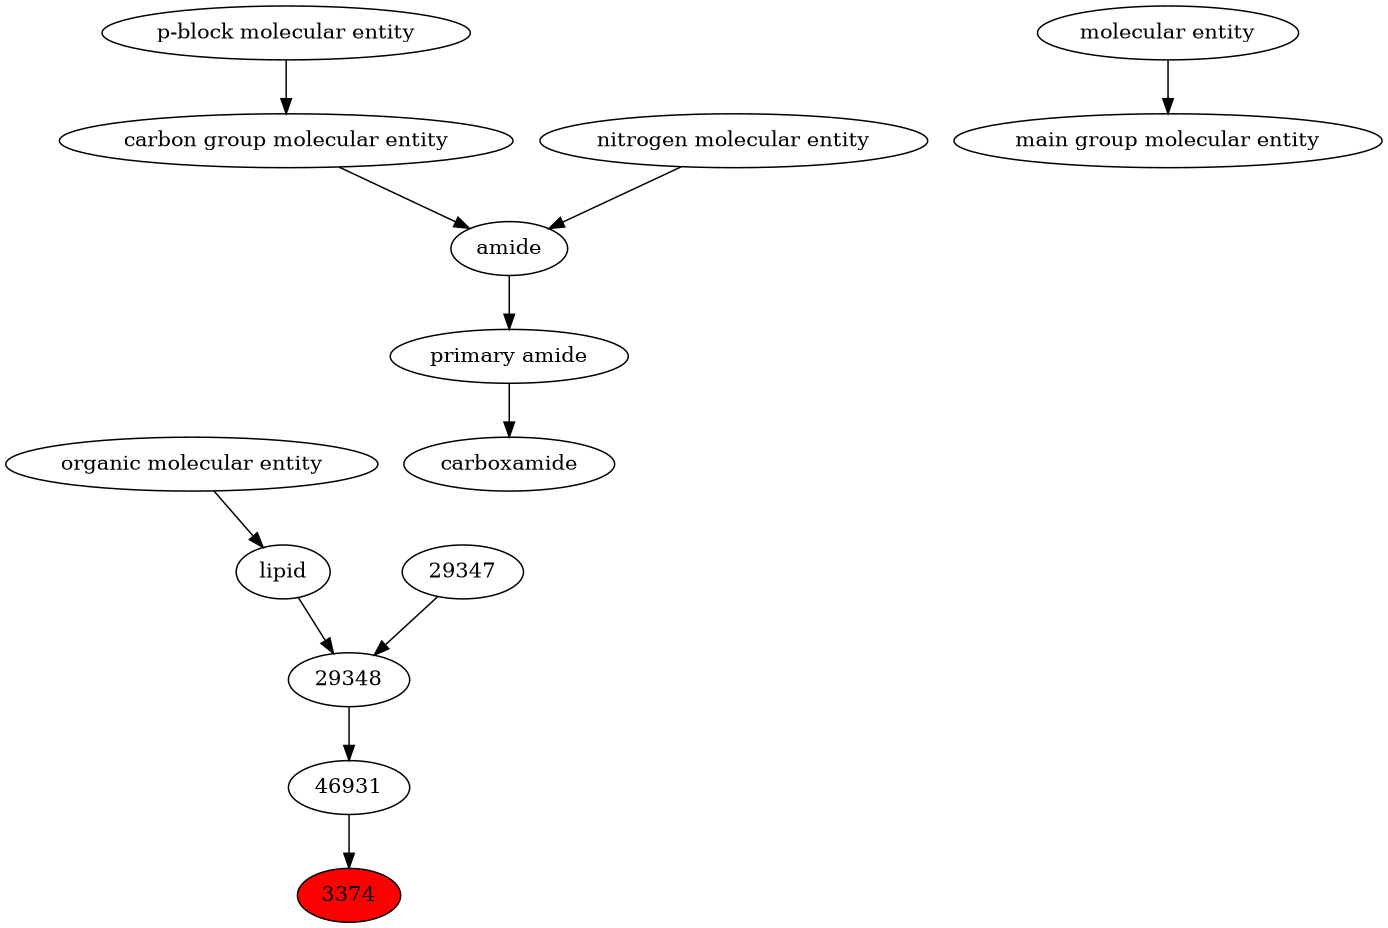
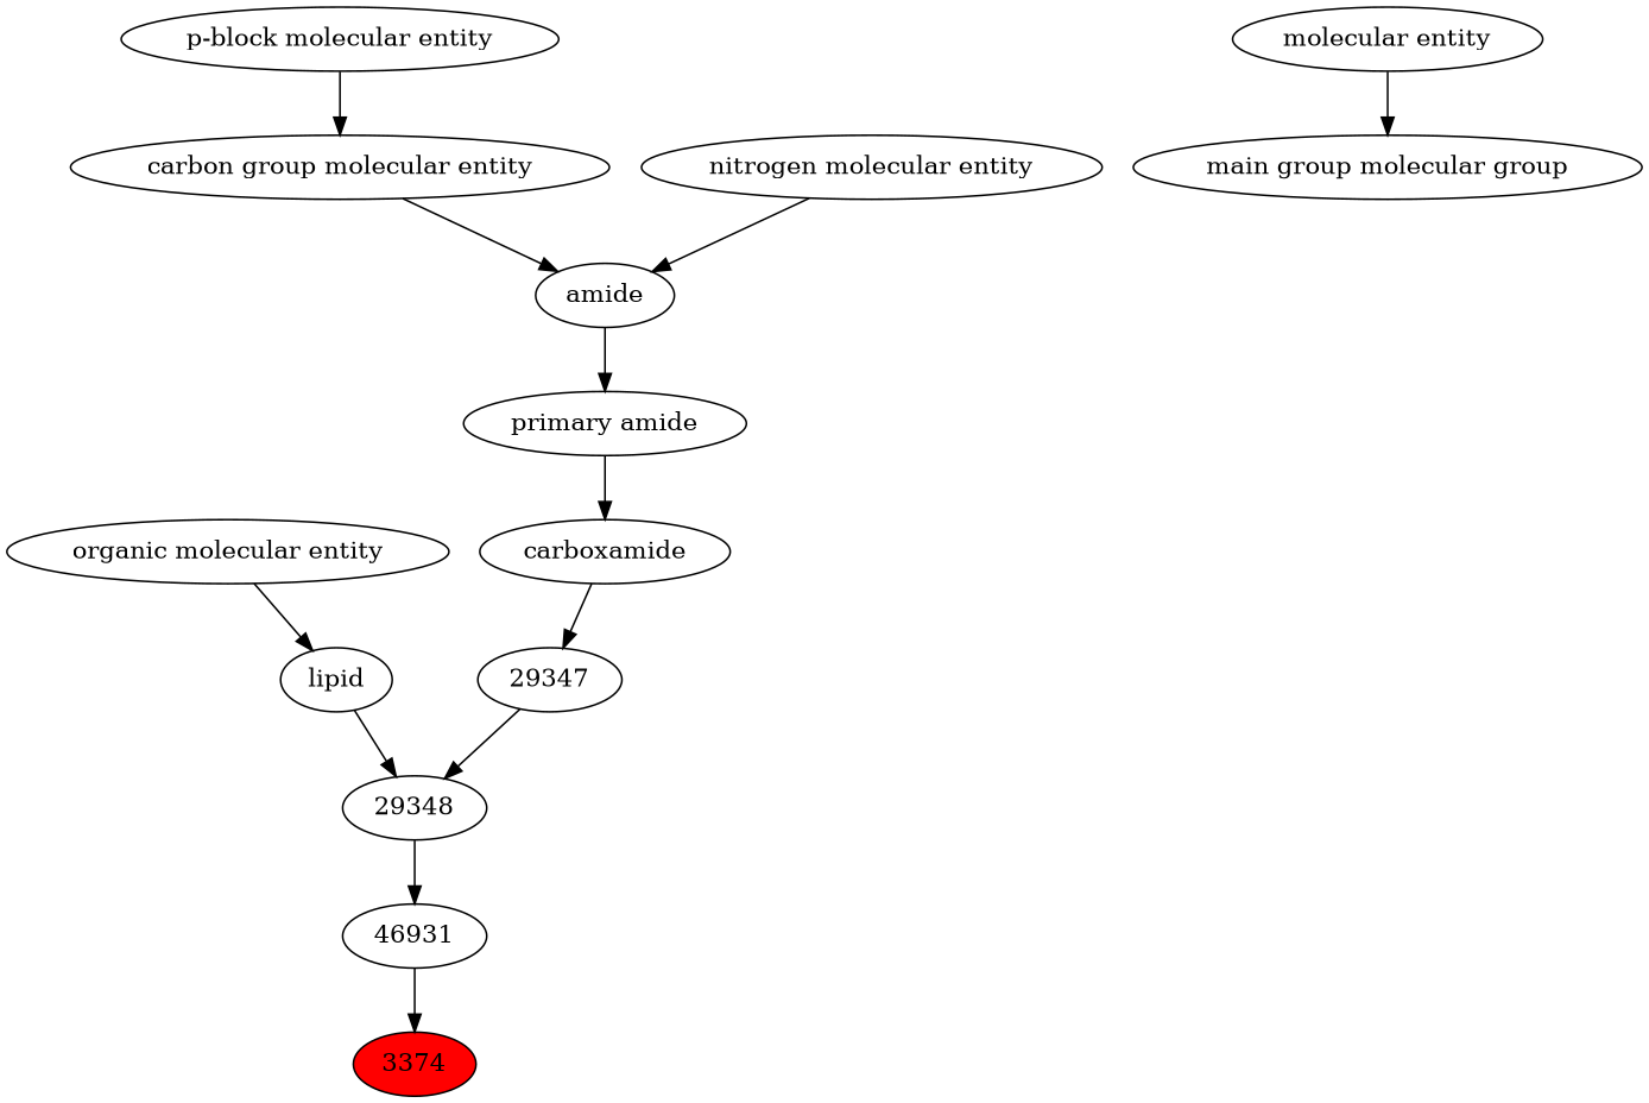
  digraph {
    n1 [fillcolor=red label=3374 style=filled]
    n2 [label=46931]
    n3 [label=29348]
    n4 [label=lipid]
    n5 [label=29347]
    n6 [label="organic molecular entity"]
    n7 [label=carboxamide]
    n8 [label="carbon group molecular entity"]
    n9 [label=amide]
    n10 [label="primary amide"]
    n11 [label="p-block molecular entity"]
-   n12 [label="main group molecular entity"]
+   n12 [label="main group molecular group"]
    n13 [label="nitrogen molecular entity"]
    n14 [label="molecular entity"]
    n2 -> n1
    n3 -> n2
    n4 -> n3
    n5 -> n3
    n6 -> n4
+   n7 -> n5
    n8 -> n9
    n9 -> n10
    n10 -> n7
    n11 -> n8
    n13 -> n9
    n14 -> n12
  }
